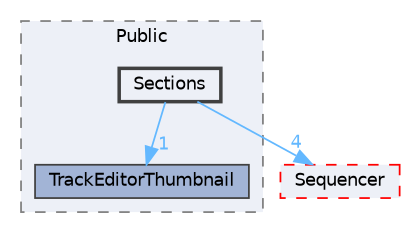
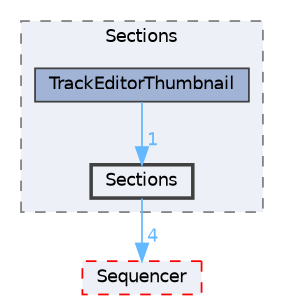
  digraph {
    compound=true
    node [color=grey25 fillcolor="#edf0f7" fontname=Helvetica fontsize=10 shape=box]
    edge [color=steelblue1 fontcolor=steelblue1 fontname=Helvetica fontsize=10 labeldistance=1.5 labelfontname=Helvetica labelfontsize=10]
    n1 [fillcolor="#a2b4d6" height=0.2 label=TrackEditorThumbnail style=filled width=0.4]
    n2 [height=0.2 label=Sections style="filled,bold" width=0.4]
    n3 [color=red height=0.2 label=Sequencer style="filled,dashed" width=0.4]
    subgraph cluster_1 {
      bgcolor="#edf0f7"
      fontname=Helvetica
      fontsize=10
-     label=Public
+     label=Sections
      pencolor=grey50
      style="filled,dashed"
      n1
      n2
    }
-   n2 -> n1 [headlabel=1]
+   n1 -> n2 [headlabel=1]
    n2 -> n3 [headlabel=4]
  }
